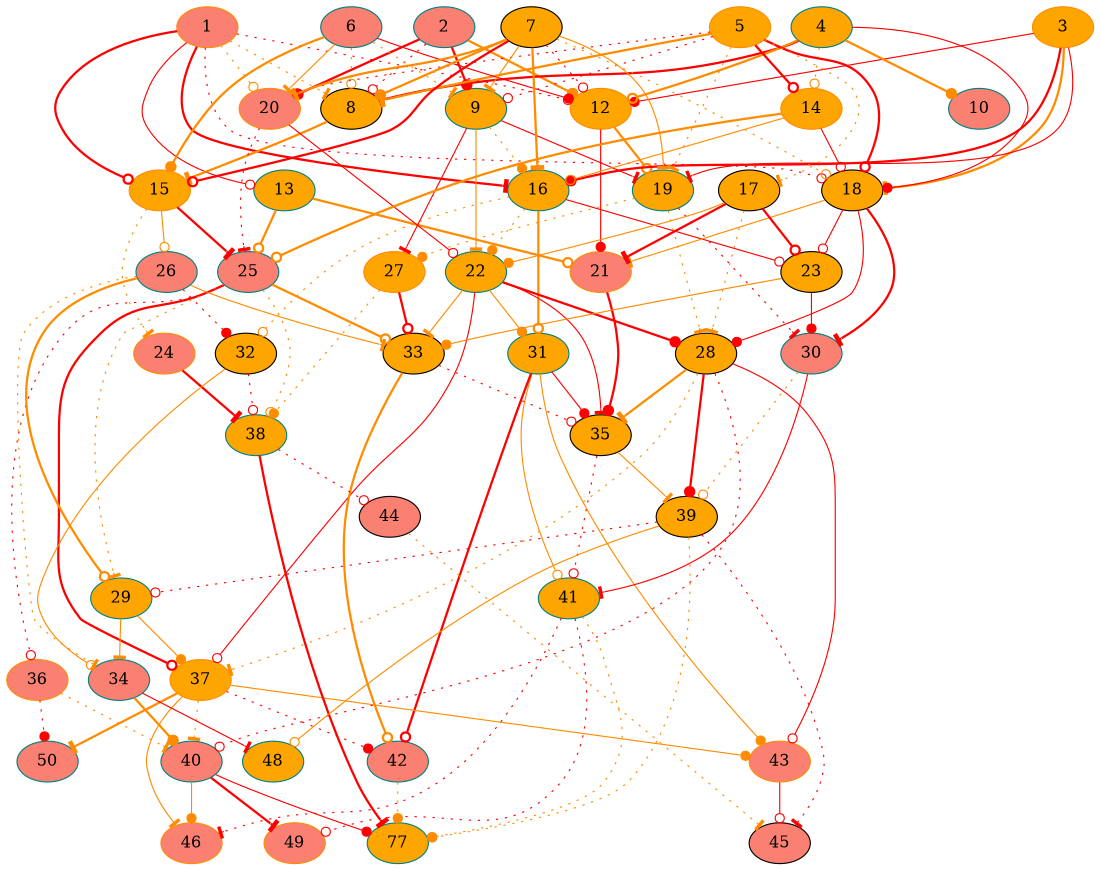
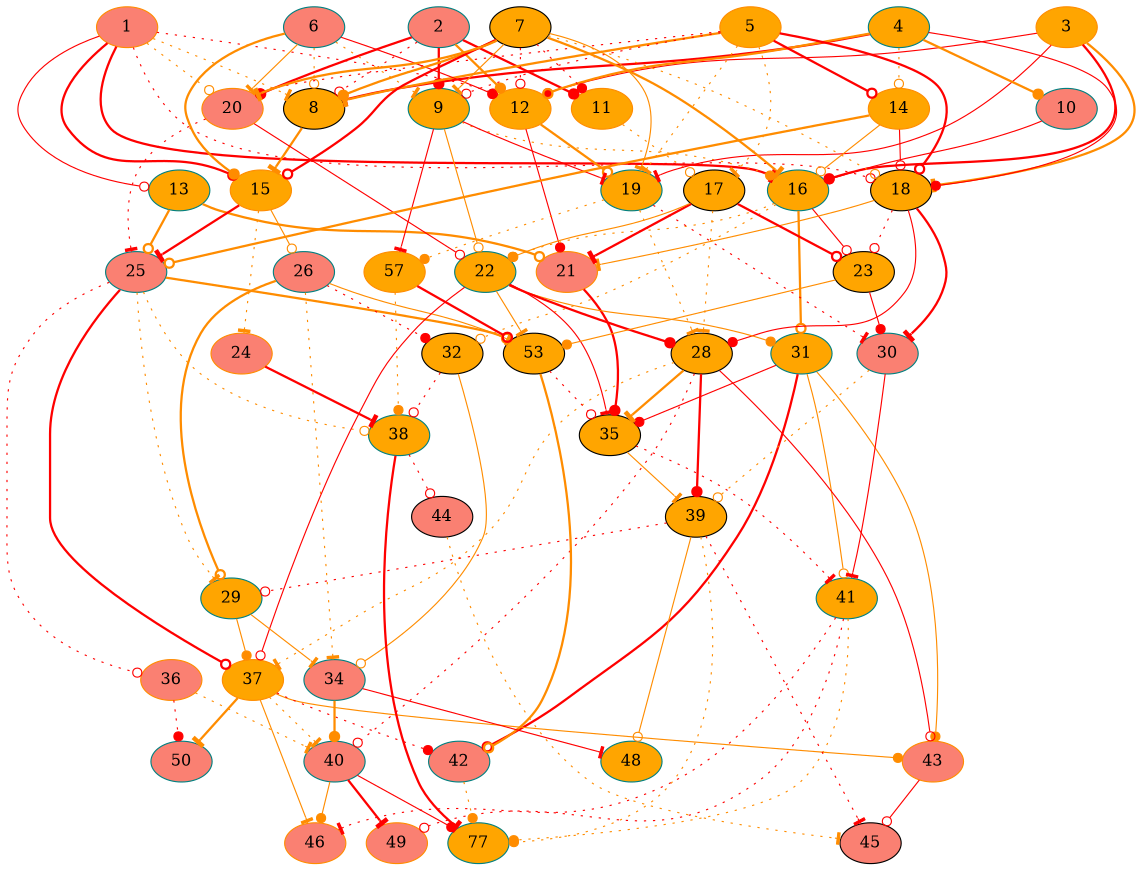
  digraph {
    node [alpha=0.18 color=teal fillcolor=orange style=filled]
    edge [arrowhead=odot color=darkorange style=dotted]
    1 [alpha=0.07 color=darkorange fillcolor=salmon]
    8 [alpha=0.14 color=black]
    12 [alpha=0.06 color=darkorange]
    13 [alpha=0.08]
    15 [alpha=0.11 color=darkorange]
    16 [alpha=0.10]
    18 [alpha=0.08 color=black]
    20 [alpha=0.02 color=darkorange fillcolor=salmon]
    19
    21 [alpha=0.19 color=darkorange fillcolor=salmon]
    25 [alpha=0.03 fillcolor=salmon]
    24 [alpha=0.14 color=darkorange fillcolor=salmon]
    26 [alpha=0.20 fillcolor=salmon]
    22 [alpha=0.06]
    23 [alpha=0.13 color=black]
    31 [alpha=0.11]
    32 [alpha=0.01 color=black]
    28 [alpha=0.14 color=black]
    30 [alpha=0.05 fillcolor=salmon]
-   27 [alpha=0.12 color=darkorange]
+   27 [alpha=0.12 color=darkorange label=57]
    35 [alpha=0.02 color=black]
-   33 [alpha=0.07 color=black]
+   33 [alpha=0.07 color=black label=53]
    37 [color=darkorange]
    38 [alpha=0.03]
    29 [alpha=0.05]
    36 [alpha=0.20 color=darkorange fillcolor=salmon]
    34 [alpha=0.12 fillcolor=salmon]
    43 [alpha=0.20 color=darkorange fillcolor=salmon]
    41 [alpha=0.03]
    42 [alpha=0.17 fillcolor=salmon]
    39 [alpha=0.17 color=black]
    40 [alpha=0.16 fillcolor=salmon]
    2 [alpha=0.12 fillcolor=salmon]
    9 [alpha=0.19]
+   11 [alpha=0.04 color=darkorange]
    17 [alpha=0.02 color=black]
    3 [alpha=0.15 color=darkorange]
    4 [alpha=0.04]
    10 [fillcolor=salmon]
    14 [alpha=0.19 color=darkorange]
    5 [alpha=0.02 color=darkorange]
    6 [fillcolor=salmon]
    7 [alpha=0.16 color=black]
    50 [alpha=0.06 fillcolor=salmon]
    46 [alpha=0.06 color=darkorange fillcolor=salmon]
    44 [color=black fillcolor=salmon]
    n47 [alpha=0.03 label=77]
    48 [alpha=0.04]
    45 [alpha=0.04 color=black fillcolor=salmon]
    49 [alpha=0.03 color=darkorange fillcolor=salmon]
    1 -> 8 [arrowhead=tee]
    1 -> 12 [color=red]
    1 -> 13 [color=red style=solid]
    1 -> 15 [color=red style=bold]
    1 -> 16 [arrowhead=tee color=red style=bold]
    1 -> 18 [color=red]
    1 -> 20
    8 -> 15 [arrowhead=tee style=bold]
    12 -> 19 [style=bold]
    12 -> 21 [arrowhead=dot color=red style=solid]
    13 -> 21 [style=bold]
    13 -> 25 [style=bold]
    15 -> 25 [arrowhead=tee color=red style=bold]
    15 -> 24 [arrowhead=tee]
    15 -> 26 [style=solid]
    16 -> 22 [arrowhead=dot]
    16 -> 23 [color=red style=solid]
    16 -> 31 [style=bold]
    16 -> 32
    18 -> 21 [arrowhead=tee style=solid]
-   18 -> 23 [color=red style=solid]
+   18 -> 23 [color=red]
    18 -> 28 [arrowhead=dot color=red style=solid]
    18 -> 30 [arrowhead=tee color=red style=bold]
    20 -> 25 [arrowhead=tee color=red]
    20 -> 22 [color=red style=solid]
    19 -> 28 [arrowhead=tee]
    19 -> 30 [arrowhead=tee color=red]
    19 -> 27 [arrowhead=dot]
    21 -> 35 [arrowhead=dot color=red style=bold]
    25 -> 33 [style=bold]
    25 -> 37 [color=red style=bold]
    25 -> 38
    25 -> 29 [arrowhead=tee]
    25 -> 36 [color=red]
    24 -> 38 [arrowhead=tee color=red style=bold]
    26 -> 32 [arrowhead=dot color=red]
    26 -> 33 [arrowhead=tee style=solid]
    26 -> 29 [style=bold]
    26 -> 34 [arrowhead=tee]
    22 -> 31 [arrowhead=dot style=solid]
    22 -> 28 [arrowhead=dot color=red style=bold]
    22 -> 35 [arrowhead=tee color=red style=solid]
    22 -> 33 [arrowhead=tee style=solid]
    22 -> 37 [color=red style=solid]
    23 -> 30 [arrowhead=dot color=red style=solid]
    23 -> 33 [arrowhead=dot style=solid]
    31 -> 35 [arrowhead=dot color=red style=solid]
    31 -> 43 [arrowhead=dot style=solid]
    31 -> 41 [style=solid]
    31 -> 42 [color=red style=bold]
    32 -> 38 [color=red]
    32 -> 34 [style=solid]
    28 -> 35 [arrowhead=tee style=bold]
    28 -> 37 [arrowhead=tee]
    28 -> 43 [color=red style=solid]
    28 -> 39 [arrowhead=dot color=red style=bold]
    28 -> 40 [color=red]
    30 -> 41 [arrowhead=tee color=red style=solid]
    30 -> 39
    27 -> 33 [color=red style=bold]
    27 -> 38 [arrowhead=dot]
-   35 -> 41 [color=red]
+   35 -> 41 [arrowhead=tee color=red]
    35 -> 39 [arrowhead=tee style=solid]
    33 -> 35 [color=red]
    33 -> 42 [style=bold]
    37 -> 43 [arrowhead=dot style=solid]
    37 -> 42 [arrowhead=dot color=red]
    37 -> 40 [arrowhead=tee]
    37 -> 50 [arrowhead=tee style=bold]
    37 -> 46 [arrowhead=tee style=solid]
    38 -> 44 [color=red]
    38 -> n47 [arrowhead=tee color=red style=bold]
    29 -> 37 [arrowhead=dot style=solid]
    29 -> 34 [arrowhead=tee style=solid]
    36 -> 40 [arrowhead=tee]
    36 -> 50 [arrowhead=dot color=red]
    34 -> 40 [arrowhead=dot style=bold]
    34 -> 48 [arrowhead=tee color=red style=solid]
    43 -> 45 [color=red style=solid]
    41 -> 46 [arrowhead=tee color=red]
    41 -> n47 [arrowhead=dot]
    41 -> 49 [color=red]
    42 -> n47 [arrowhead=dot]
    39 -> 29 [color=red]
    39 -> n47 [arrowhead=dot]
    39 -> 48 [style=solid]
    39 -> 45 [arrowhead=tee color=red]
    40 -> 46 [arrowhead=dot style=solid]
    40 -> n47 [arrowhead=dot color=red style=solid]
    40 -> 49 [arrowhead=tee color=red style=bold]
    2 -> 8 [color=red]
    2 -> 12 [arrowhead=dot style=bold]
    2 -> 20 [color=red style=bold]
    2 -> 9 [arrowhead=dot color=red style=bold]
+   2 -> 11 [arrowhead=dot color=red style=bold]
    9 -> 16 [arrowhead=dot]
    9 -> 19 [arrowhead=tee color=red style=solid]
-   9 -> 22 [arrowhead=tee style=solid]
+   9 -> 22 [style=solid]
    9 -> 27 [arrowhead=tee color=red style=solid]
+   11 -> 17
    17 -> 21 [arrowhead=tee color=red style=bold]
    17 -> 22 [arrowhead=dot style=solid]
    17 -> 23 [color=red style=bold]
    17 -> 28 [arrowhead=tee]
    3 -> 12 [arrowhead=dot color=red style=solid]
    3 -> 16 [arrowhead=dot color=red style=bold]
    3 -> 18 [arrowhead=tee style=bold]
    3 -> 19 [arrowhead=tee color=red style=solid]
    4 -> 8 [arrowhead=tee color=red style=bold]
    4 -> 12 [style=bold]
    4 -> 18 [arrowhead=dot color=red style=solid]
    4 -> 10 [arrowhead=dot style=bold]
    4 -> 14
+   10 -> 16 [color=red style=solid]
    14 -> 16 [style=solid]
    14 -> 18 [color=red style=solid]
    14 -> 25 [style=bold]
    5 -> 8 [arrowhead=tee style=bold]
    5 -> 18 [color=red style=bold]
    5 -> 20 [arrowhead=dot color=red]
    5 -> 19 [arrowhead=tee]
    5 -> 9 [color=red]
    5 -> 17 [arrowhead=tee]
    5 -> 14 [color=red style=bold]
    6 -> 8
    6 -> 12 [arrowhead=dot color=red style=solid]
    6 -> 15 [arrowhead=dot style=bold]
    6 -> 20 [arrowhead=tee style=solid]
    6 -> 9 [arrowhead=tee]
    7 -> 8 [arrowhead=dot style=bold]
    7 -> 12 [color=red]
    7 -> 15 [color=red style=bold]
    7 -> 16 [arrowhead=tee style=bold]
    7 -> 18
    7 -> 20 [arrowhead=tee style=bold]
    7 -> 19 [arrowhead=tee style=solid]
    7 -> 9 [arrowhead=tee style=solid]
+   7 -> 11 [arrowhead=dot color=red]
    44 -> 45 [arrowhead=tee]
  }
